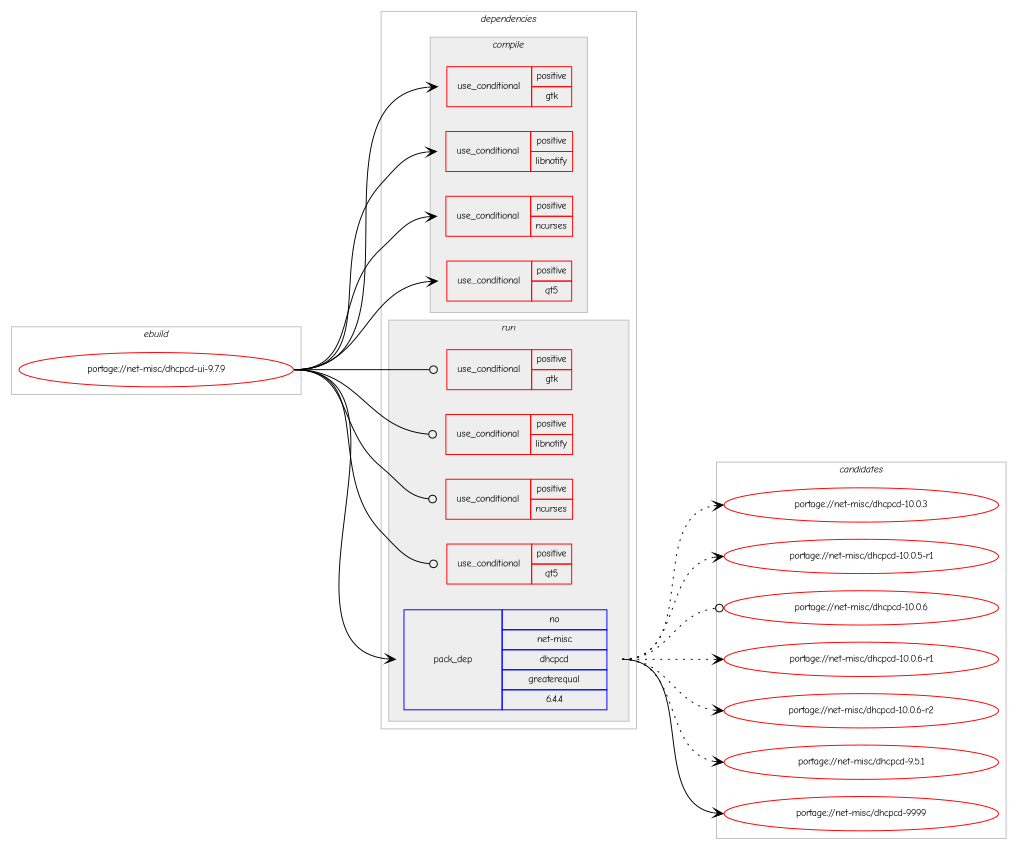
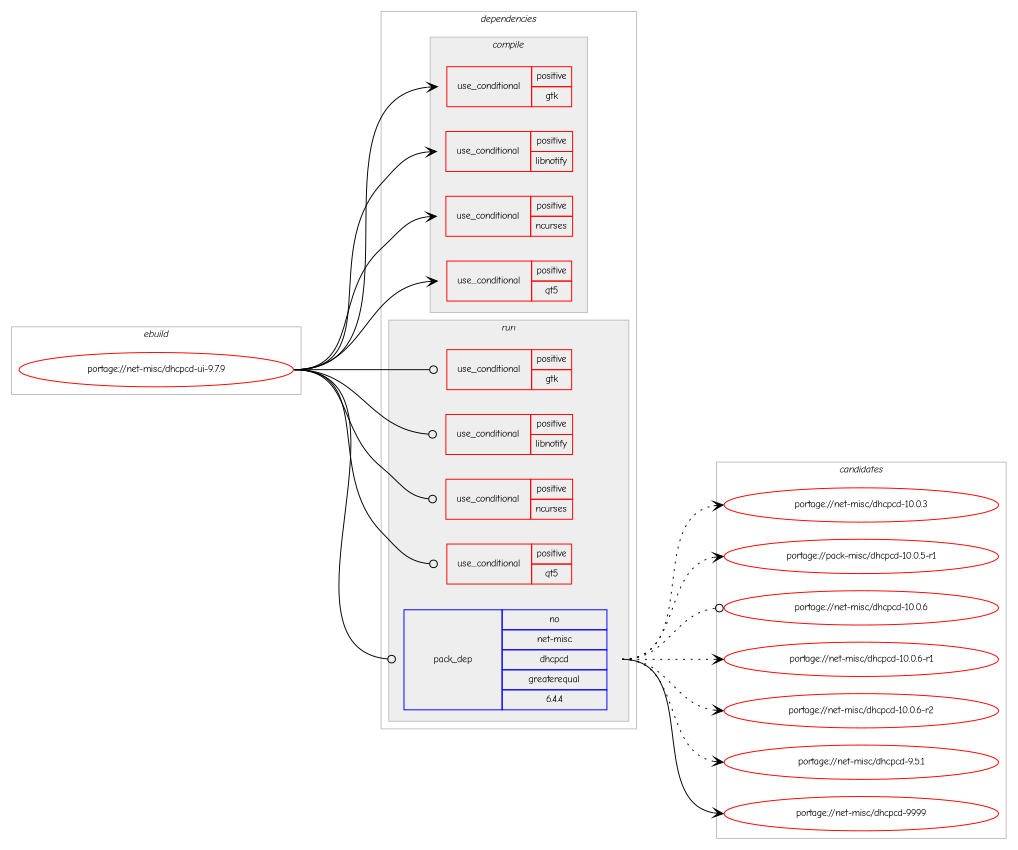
  digraph {
    compound=true
    concentrate=true
    fontname="Comic Neue"
    fontsize=10
    newrank=true
    rankdir=LR
    ranksep=1.5
    node [color=red fontname="Comic Neue" fontsize=10 shape=none]
    edge [arrowhead=vee fontname="Comic Neue" headport=w style=solid tailport=e weight=20]
    n1 [label="portage://net-misc/dhcpcd-ui-9.7.9" width=4 shape=""]
    n2 [label=<<TABLE BORDER="0" CELLBORDER="1" CELLSPACING="0" CELLPADDING="4"><TR><TD ROWSPAN="3" CELLPADDING="10">use_conditional</TD></TR><TR><TD>positive</TD></TR><TR><TD>gtk</TD></TR></TABLE>>]
    n3 [label=<<TABLE BORDER="0" CELLBORDER="1" CELLSPACING="0" CELLPADDING="4"><TR><TD ROWSPAN="3" CELLPADDING="10">use_conditional</TD></TR><TR><TD>positive</TD></TR><TR><TD>libnotify</TD></TR></TABLE>>]
    n4 [label=<<TABLE BORDER="0" CELLBORDER="1" CELLSPACING="0" CELLPADDING="4"><TR><TD ROWSPAN="3" CELLPADDING="10">use_conditional</TD></TR><TR><TD>positive</TD></TR><TR><TD>ncurses</TD></TR></TABLE>>]
    n5 [label=<<TABLE BORDER="0" CELLBORDER="1" CELLSPACING="0" CELLPADDING="4"><TR><TD ROWSPAN="3" CELLPADDING="10">use_conditional</TD></TR><TR><TD>positive</TD></TR><TR><TD>qt5</TD></TR></TABLE>>]
    n6 [label=<<TABLE BORDER="0" CELLBORDER="1" CELLSPACING="0" CELLPADDING="4"><TR><TD ROWSPAN="3" CELLPADDING="10">use_conditional</TD></TR><TR><TD>positive</TD></TR><TR><TD>gtk</TD></TR></TABLE>>]
    n7 [label=<<TABLE BORDER="0" CELLBORDER="1" CELLSPACING="0" CELLPADDING="4"><TR><TD ROWSPAN="3" CELLPADDING="10">use_conditional</TD></TR><TR><TD>positive</TD></TR><TR><TD>libnotify</TD></TR></TABLE>>]
    n8 [label=<<TABLE BORDER="0" CELLBORDER="1" CELLSPACING="0" CELLPADDING="4"><TR><TD ROWSPAN="3" CELLPADDING="10">use_conditional</TD></TR><TR><TD>positive</TD></TR><TR><TD>ncurses</TD></TR></TABLE>>]
    n9 [label=<<TABLE BORDER="0" CELLBORDER="1" CELLSPACING="0" CELLPADDING="4"><TR><TD ROWSPAN="3" CELLPADDING="10">use_conditional</TD></TR><TR><TD>positive</TD></TR><TR><TD>qt5</TD></TR></TABLE>>]
    n10 [color=blue label=<<TABLE BORDER="0" CELLBORDER="1" CELLSPACING="0" CELLPADDING="4" WIDTH="220"><TR><TD ROWSPAN="6" CELLPADDING="30">pack_dep</TD></TR><TR><TD WIDTH="110">no</TD></TR><TR><TD>net-misc</TD></TR><TR><TD>dhcpcd</TD></TR><TR><TD>greaterequal</TD></TR><TR><TD>6.4.4</TD></TR></TABLE>>]
    n11 [label="portage://net-misc/dhcpcd-10.0.3" width=4 shape=""]
-   n12 [label="portage://net-misc/dhcpcd-10.0.5-r1" width=4 shape=""]
+   n12 [label="portage://pack-misc/dhcpcd-10.0.5-r1" width=4 shape=""]
    n13 [label="portage://net-misc/dhcpcd-10.0.6" width=4 shape=""]
    n14 [label="portage://net-misc/dhcpcd-10.0.6-r1" width=4 shape=""]
    n15 [label="portage://net-misc/dhcpcd-10.0.6-r2" width=4 shape=""]
    n16 [label="portage://net-misc/dhcpcd-9.5.1" width=4 shape=""]
    n17 [label="portage://net-misc/dhcpcd-9999" width=4 shape=""]
    subgraph cluster_1 {
      color=gray
      label=<<i>ebuild</i>>
      rank=same
      n1
    }
    subgraph cluster_2 {
      color=gray
      label=<<i>dependencies</i>>
      subgraph cluster_3 {
        color=gray
        fillcolor="#eeeeee"
        label=<<i>compile</i>>
        style=filled
        subgraph sub_4 {
          color=gray
          fillcolor="#eeeeee"
          label=<<i>compile</i>>
          style=filled
          n2
        }
        subgraph sub_5 {
          color=gray
          fillcolor="#eeeeee"
          label=<<i>compile</i>>
          style=filled
          n3
        }
        subgraph sub_6 {
          color=gray
          fillcolor="#eeeeee"
          label=<<i>compile</i>>
          style=filled
          n4
        }
        subgraph sub_7 {
          color=gray
          fillcolor="#eeeeee"
          label=<<i>compile</i>>
          style=filled
          n5
        }
      }
      subgraph cluster_8 {
        color=gray
        fillcolor="#eeeeee"
        label=<<i>compile and run</i>>
        style=filled
      }
      subgraph cluster_9 {
        color=gray
        fillcolor="#eeeeee"
        label=<<i>run</i>>
        style=filled
        subgraph sub_10 {
          color=gray
          fillcolor="#eeeeee"
          label=<<i>run</i>>
          style=filled
          n6
        }
        subgraph sub_11 {
          color=gray
          fillcolor="#eeeeee"
          label=<<i>run</i>>
          style=filled
          n7
        }
        subgraph sub_12 {
          color=gray
          fillcolor="#eeeeee"
          label=<<i>run</i>>
          style=filled
          n8
        }
        subgraph sub_13 {
          color=gray
          fillcolor="#eeeeee"
          label=<<i>run</i>>
          style=filled
          n9
        }
        subgraph sub_14 {
          color=gray
          fillcolor="#eeeeee"
          label=<<i>run</i>>
          style=filled
          n10
        }
      }
    }
    subgraph cluster_15 {
      color=gray
      label=<<i>candidates</i>>
      rank=same
      subgraph sub_16 {
        color=black
        label=<<i>candidates</i>>
        nodesep=1
        rank=same
        n11
        n12
        n13
        n14
        n15
        n16
        n17
      }
    }
    n1 -> n2
    n1 -> n3
    n1 -> n4
    n1 -> n5
    n1 -> n6 [arrowhead=odot]
    n1 -> n7 [arrowhead=odot]
    n1 -> n8 [arrowhead=odot]
    n1 -> n9 [arrowhead=odot]
-   n1 -> n10
+   n1 -> n10 [arrowhead=odot]
    n10 -> n11 [style=dotted weight=100]
    n10 -> n12 [style=dotted weight=100]
    n10 -> n13 [arrowhead=odot style=dotted weight=100]
    n10 -> n14 [style=dotted weight=100]
    n10 -> n15 [style=dotted weight=100]
    n10 -> n16 [style=dotted weight=100]
    n10 -> n17 [weight=100]
  }
